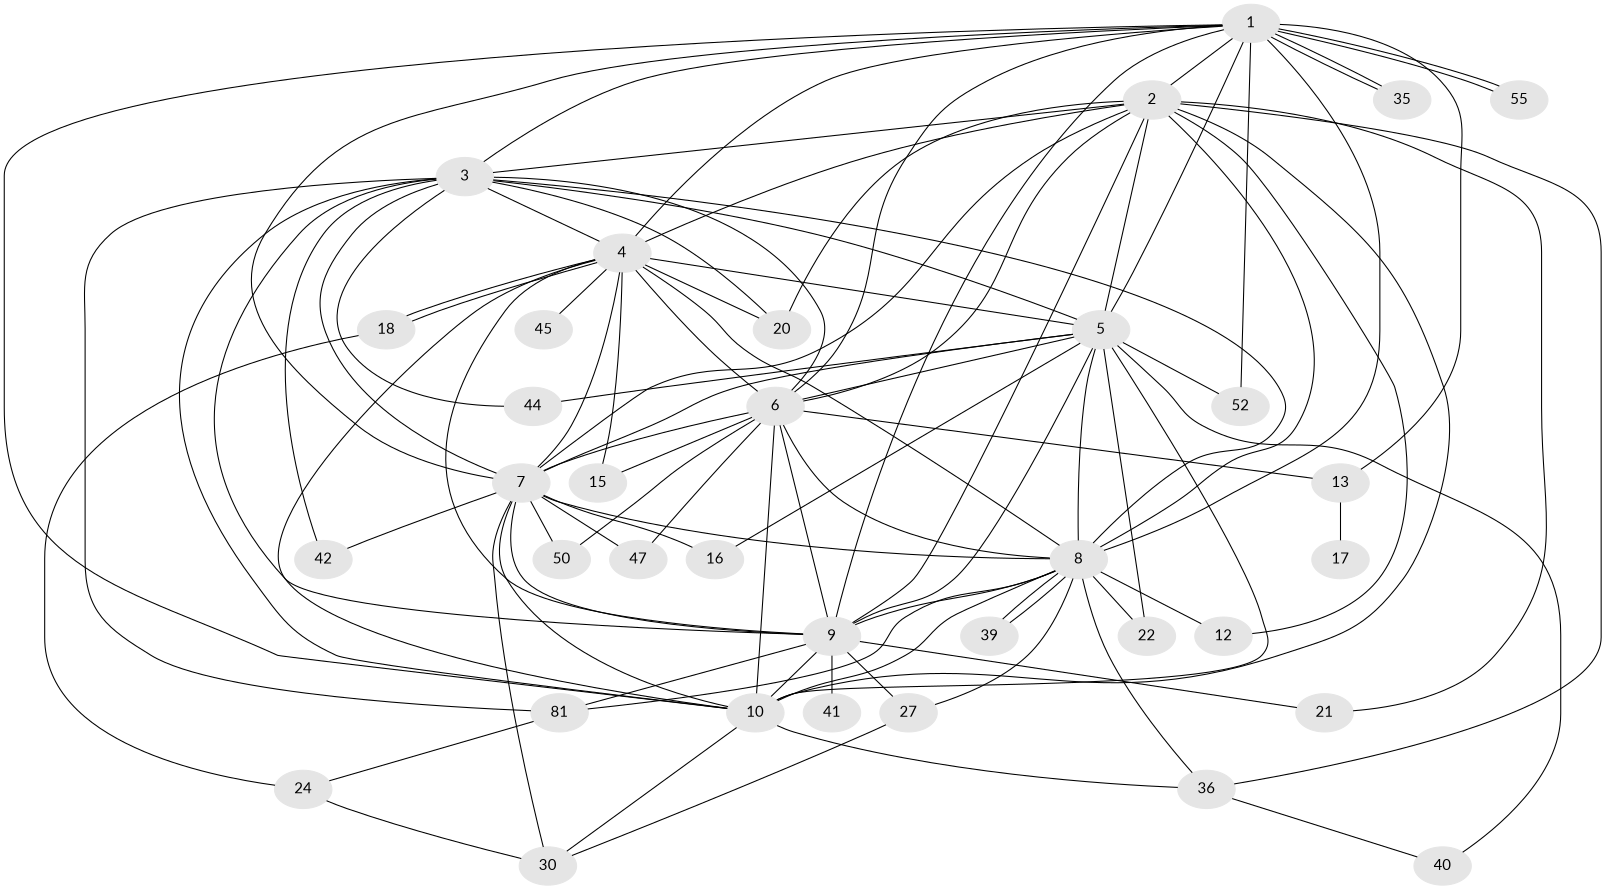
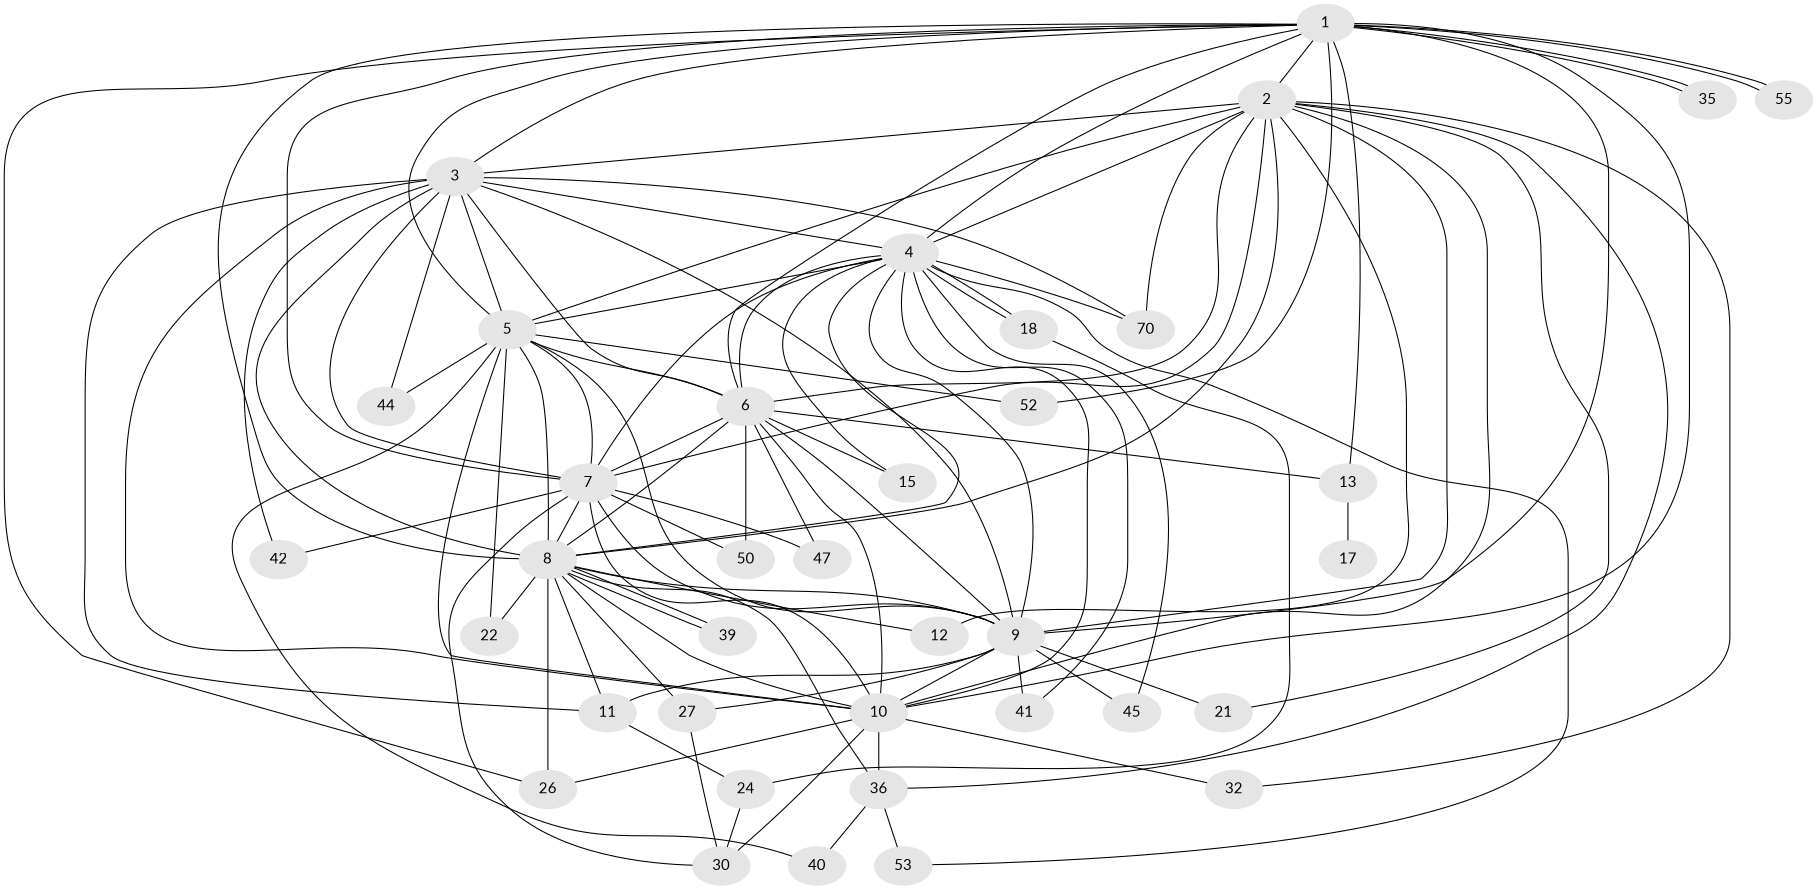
  graph {
    fontname=Lato
    node [color=gray90 fontname=Lato style=filled]
    edge [fontname=Lato]
    1 [super="+48"]
    2
    3 [super="+33"]
    4 [super="+43"]
    5 [super="+37"]
    6 [super="+19"]
    7 [super="+29"]
    8 [super="+25"]
    9 [super="+28"]
    10 [super="+23"]
    13 [super="+14"]
+   26 [super="+34"]
    35
    52
    55
    12 [super="+38"]
-   20
+   20 [label=70]
    21
+   32
    36 [super="+46"]
-   11 [super="+54" label=81]
+   11 [super="+54"]
    42
    44
    15
    18 [super="+51"]
    41
    45
-   16
+   53
    22
    40
    47
    50
    30 [super="+31"]
    27 [super="+49"]
    39
    17
    24
    1 -- 2
    1 -- 3
    1 -- 4
    1 -- 5
    1 -- 6
    1 -- 7
    1 -- 8
    1 -- 9
    1 -- 10
    1 -- 13 [weight=2]
+   1 -- 26
    1 -- 35
    1 -- 35
    1 -- 52
    1 -- 55
    1 -- 55
    2 -- 3
    2 -- 4
    2 -- 5
    2 -- 6
    2 -- 7
    2 -- 8
    2 -- 9
    2 -- 10
    2 -- 12
    2 -- 20
    2 -- 21
+   2 -- 32
    2 -- 36
    3 -- 4
    3 -- 5
    3 -- 6
    3 -- 7
    3 -- 8
    3 -- 9
    3 -- 10 [weight=2]
    3 -- 20
    3 -- 11
    3 -- 42
    3 -- 44
    4 -- 5 [weight=2]
    4 -- 6
    4 -- 7
    4 -- 8
    4 -- 9
    4 -- 10
    4 -- 20
    4 -- 15
    4 -- 18 [weight=2]
    4 -- 18
+   4 -- 41
    4 -- 45
+   4 -- 53
    5 -- 6
    5 -- 7
    5 -- 8 [weight=2]
    5 -- 9 [weight=2]
    5 -- 10
    5 -- 52
    5 -- 44
-   5 -- 16
    5 -- 22
    5 -- 40
    6 -- 7 [weight=2]
    6 -- 8
    6 -- 9
    6 -- 10 [weight=2]
    6 -- 13
    6 -- 15
    6 -- 47
    6 -- 50
    7 -- 8
    7 -- 9
    7 -- 10
    7 -- 42
-   7 -- 16
    7 -- 47
    7 -- 50
    7 -- 30
    8 -- 9
    8 -- 10
+   8 -- 26 [weight=2]
    8 -- 12 [weight=2]
    8 -- 36
    8 -- 11
    8 -- 22
    8 -- 27
    8 -- 39
    8 -- 39
    9 -- 10
    9 -- 21
    9 -- 11
    9 -- 41
+   9 -- 45
    9 -- 27
+   10 -- 26
+   10 -- 32
    10 -- 36
    10 -- 30
    13 -- 17
+   36 -- 53
    36 -- 40
    11 -- 24
    18 -- 24
    27 -- 30
    24 -- 30
  }
